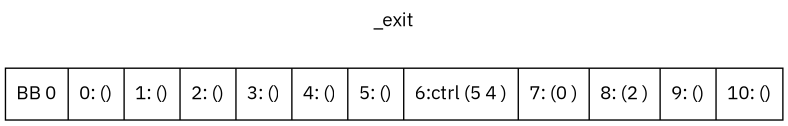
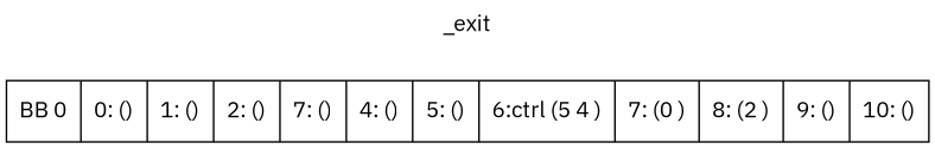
  digraph {
    label=_exit
    labelloc=t
    rankdir=TB
    fontname="IBM Plex Sans"
-   n1 [label=" <begin> BB 0| <0>0: ()| <1>1: ()| <2>2: ()| <3>3: ()| <4>4: ()| <5>5: ()| <6>6:ctrl (5 4 )| <7>7: (0 )| <8>8: (2 )| <9>9: ()| <10>10: ()" shape=record fontname="IBM Plex Sans"]
+   n1 [label=" <begin> BB 0| <0>0: ()| <1>1: ()| <2>2: ()| <3>7: ()| <4>4: ()| <5>5: ()| <6>6:ctrl (5 4 )| <7>7: (0 )| <8>8: (2 )| <9>9: ()| <10>10: ()" shape=record fontname="IBM Plex Sans"]
  }
